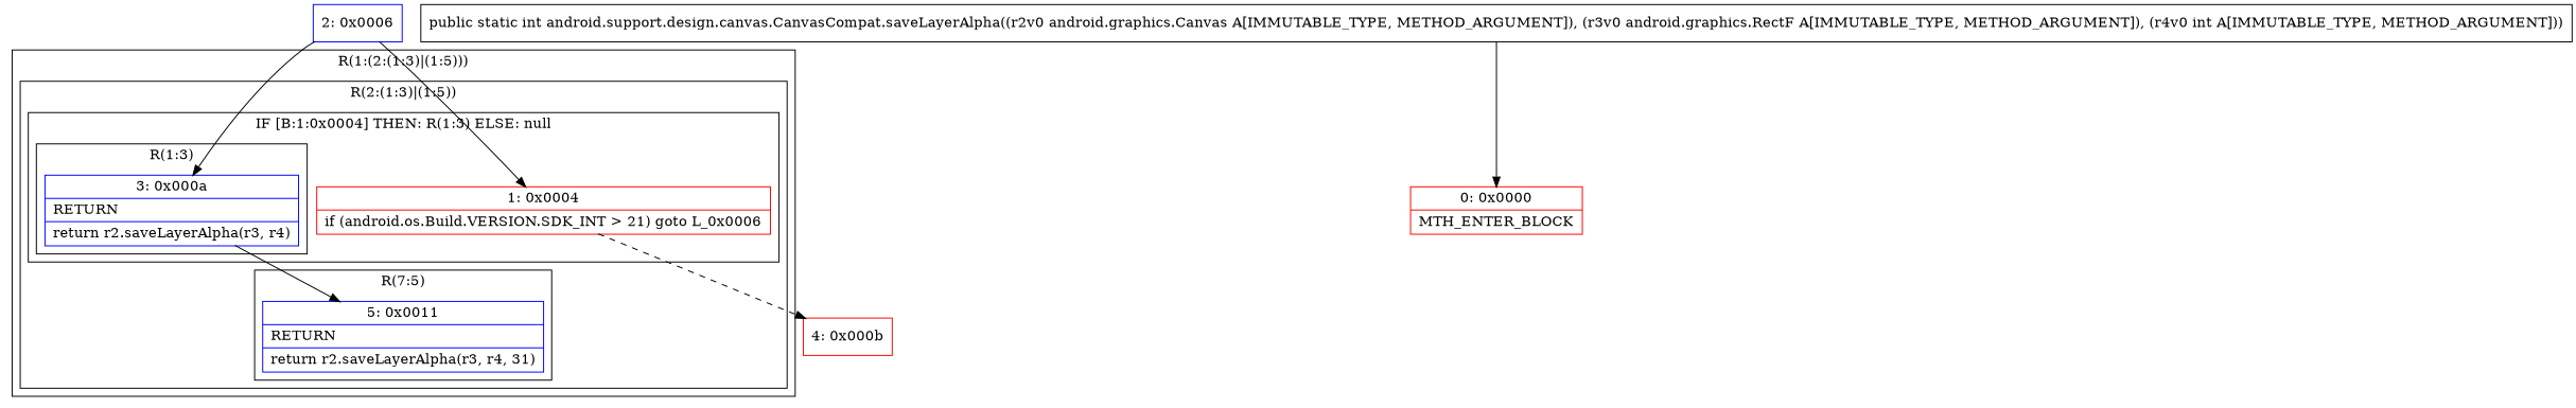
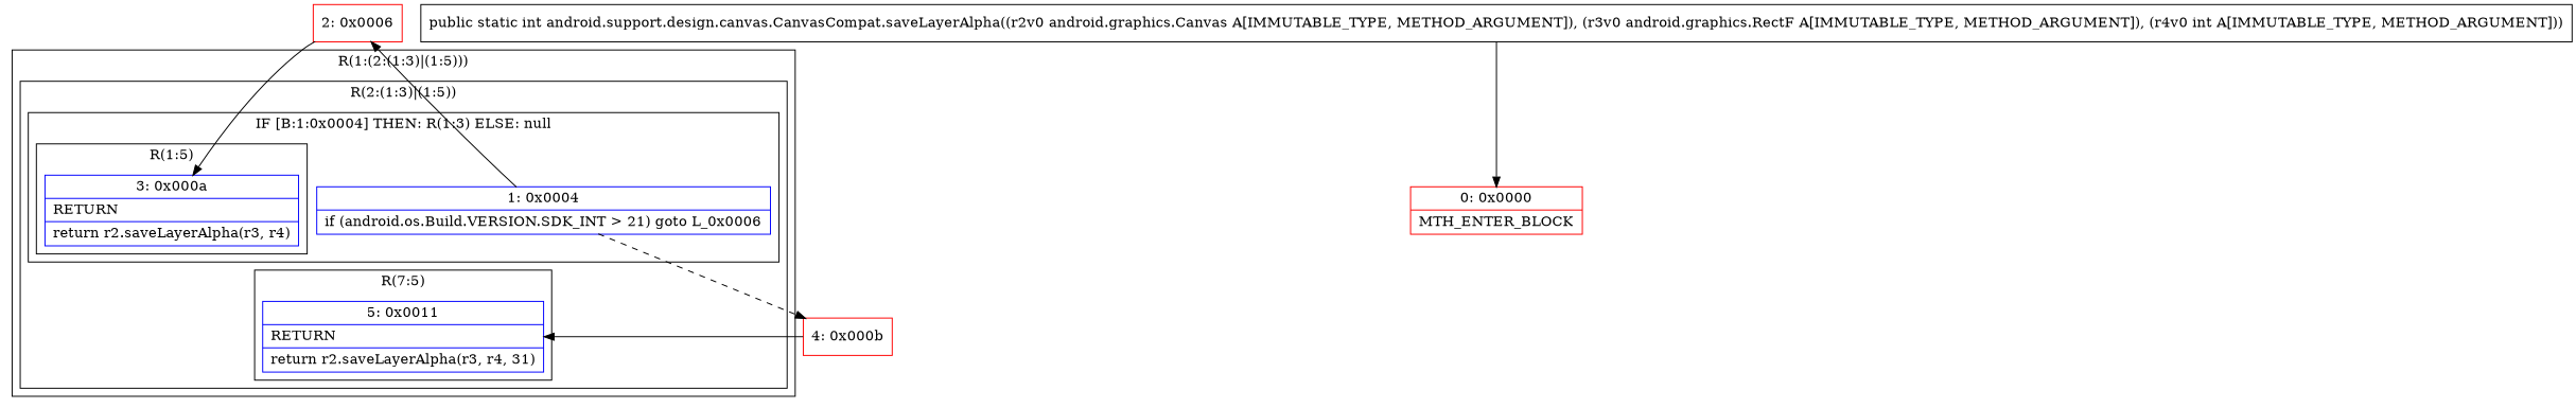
  digraph {
    node [color=blue shape=record]
    n1 [label="{3\:\ 0x000a|RETURN\l|return r2.saveLayerAlpha(r3, r4)\l}"]
-   n2 [color=red label="{1\:\ 0x0004|if (android.os.Build.VERSION.SDK_INT \> 21) goto L_0x0006\l}"]
+   n2 [label="{1\:\ 0x0004|if (android.os.Build.VERSION.SDK_INT \> 21) goto L_0x0006\l}"]
    n3 [label="{5\:\ 0x0011|RETURN\l|return r2.saveLayerAlpha(r3, r4, 31)\l}"]
-   n4 [label="{2\:\ 0x0006}"]
+   n4 [color=red label="{2\:\ 0x0006}"]
    n5 [color=red label="{4\:\ 0x000b}"]
    n6 [color=red label="{0\:\ 0x0000|MTH_ENTER_BLOCK\l}"]
    n7 [label="{public static int android.support.design.canvas.CanvasCompat.saveLayerAlpha((r2v0 android.graphics.Canvas A[IMMUTABLE_TYPE, METHOD_ARGUMENT]), (r3v0 android.graphics.RectF A[IMMUTABLE_TYPE, METHOD_ARGUMENT]), (r4v0 int A[IMMUTABLE_TYPE, METHOD_ARGUMENT])) }" color=""]
    subgraph cluster_1 {
      label="R(1:(2:(1:3)|(1:5)))"
      subgraph cluster_2 {
        label="R(2:(1:3)|(1:5))"
        subgraph cluster_3 {
          label="IF [B:1:0x0004] THEN: R(1:3) ELSE: null"
          n2
          subgraph cluster_4 {
-           label="R(1:3)"
+           label="R(1:5)"
            n1
          }
        }
        subgraph cluster_5 {
          label="R(7:5)"
          n3
        }
      }
    }
-   n4 -> n2
+   n2 -> n4
    n2 -> n5 [style=dashed]
    n4 -> n1
-   n1 -> n3
+   n5 -> n3
    n7 -> n6
  }
